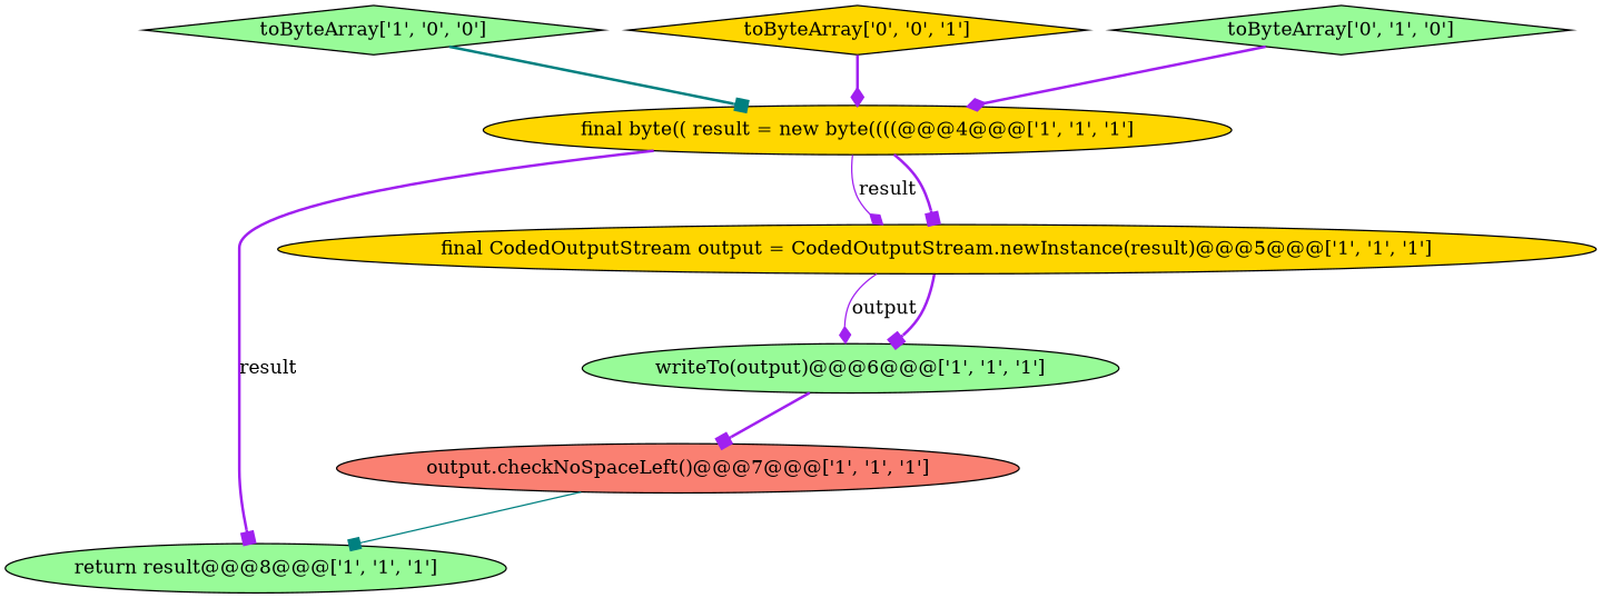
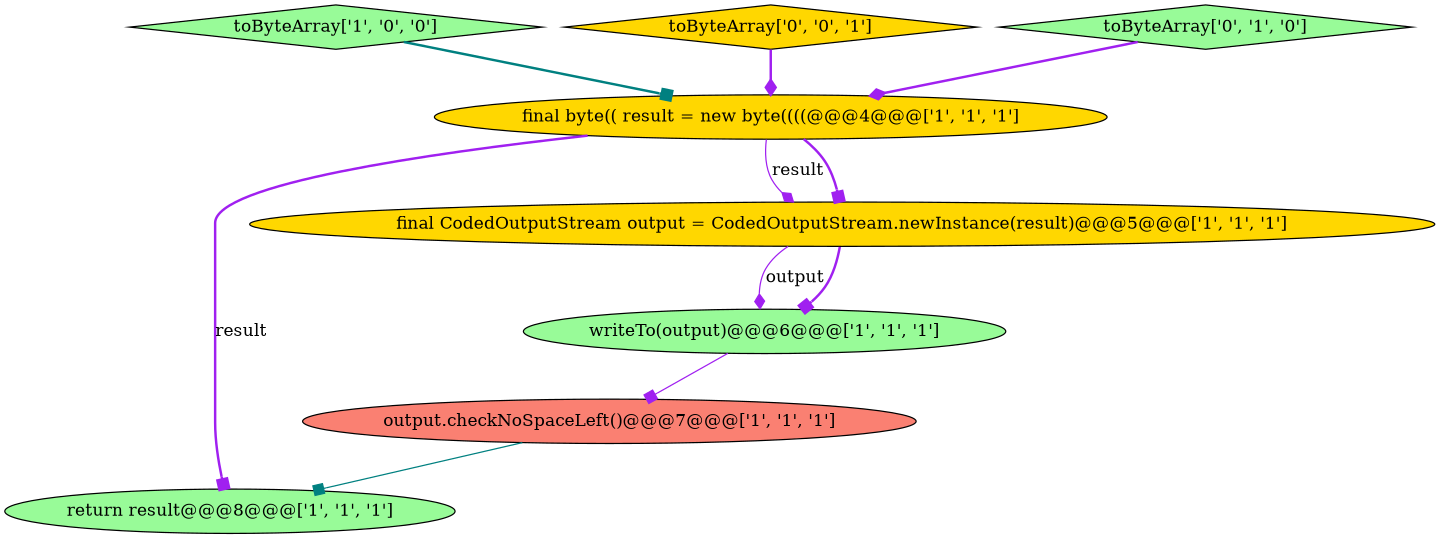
  digraph {
    node [fillcolor=palegreen shape=ellipse style=filled]
    edge [arrowhead=box color=purple style=bold]
    n1 [fillcolor=salmon label="output.checkNoSpaceLeft()@@@7@@@['1', '1', '1']"]
    n2 [label="return result@@@8@@@['1', '1', '1']"]
    n3 [label="toByteArray['1', '0', '0']" shape=diamond]
    n4 [fillcolor=gold label="final byte(( result = new byte((((@@@4@@@['1', '1', '1']"]
    n5 [fillcolor=gold label="final CodedOutputStream output = CodedOutputStream.newInstance(result)@@@5@@@['1', '1', '1']"]
    n6 [label="writeTo(output)@@@6@@@['1', '1', '1']"]
    n7 [fillcolor=gold label="toByteArray['0', '0', '1']" shape=diamond]
    n8 [label="toByteArray['0', '1', '0']" shape=diamond]
    n1 -> n2 [color=teal style=solid]
    n3 -> n4 [color=teal]
    n4 -> n2 [label=result]
    n4 -> n5 [arrowhead=diamond label=result style=solid]
    n4 -> n5
    n5 -> n6 [arrowhead=diamond label=output style=solid]
    n5 -> n6
-   n6 -> n1
+   n6 -> n1 [style=solid]
    n7 -> n4 [arrowhead=diamond]
    n8 -> n4 [arrowhead=diamond]
  }
